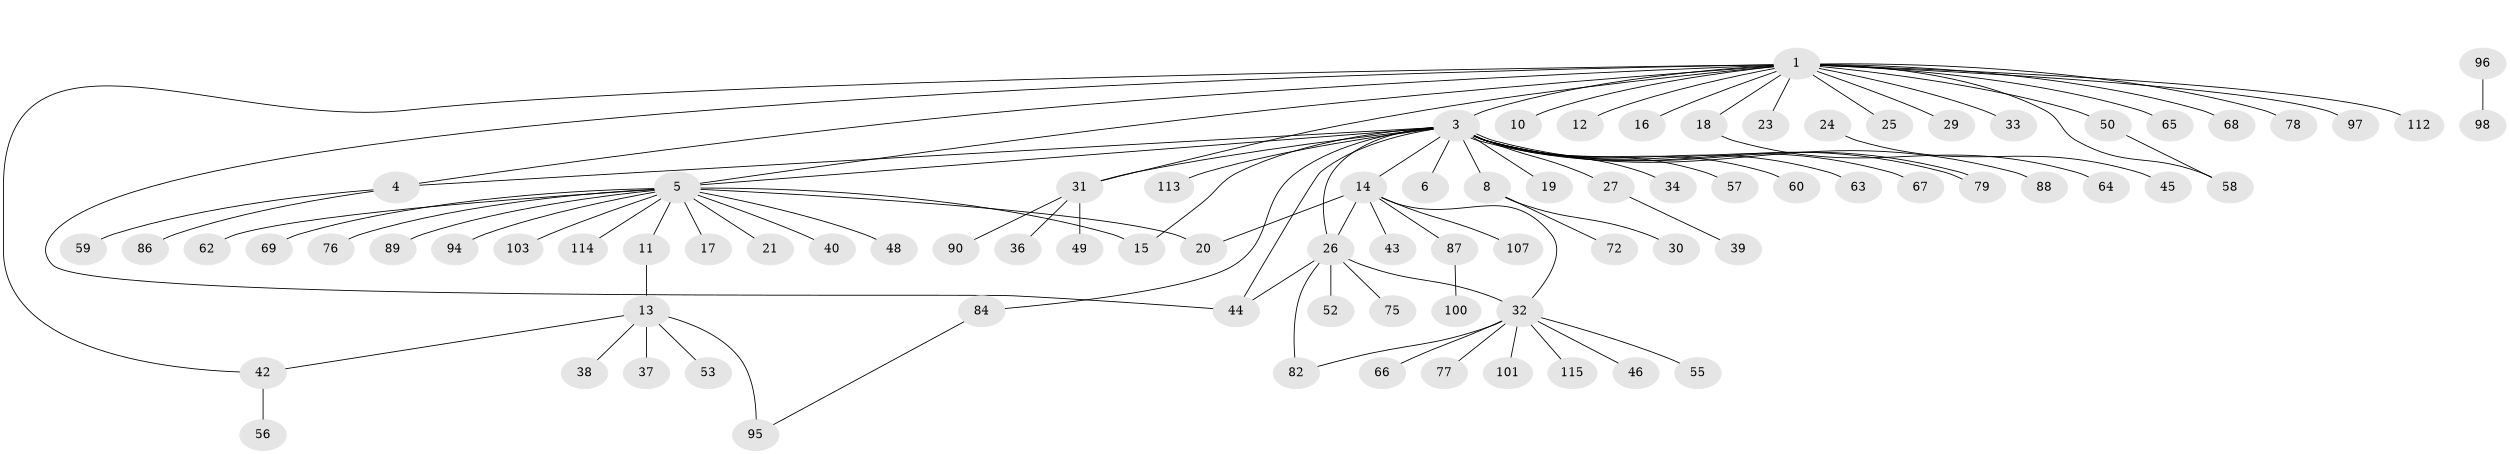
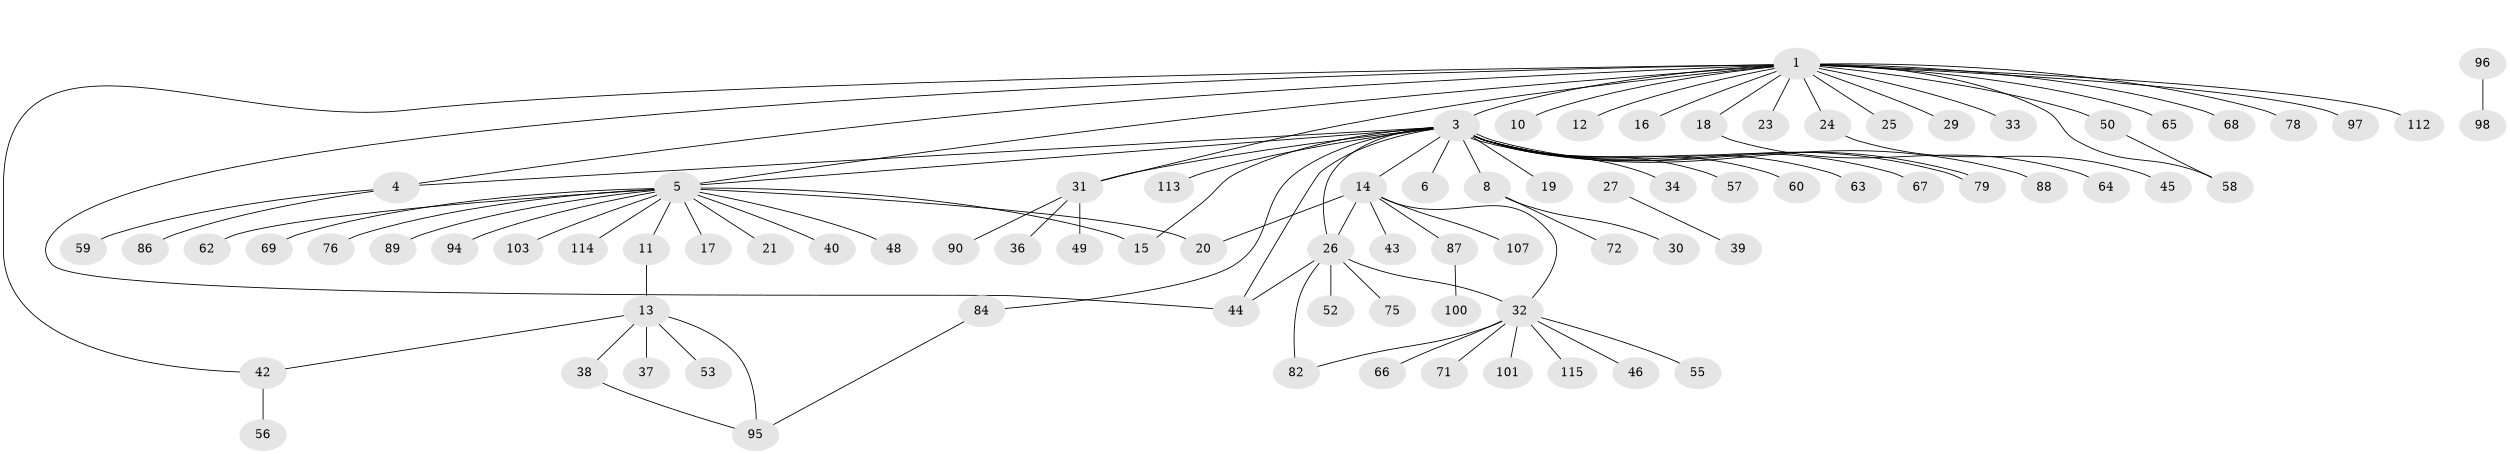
  graph {
    node [color=gray90 style=filled]
    1 [super="+2"]
    3 [super="+73"]
    4 [super="+7"]
    5 [super="+9"]
    10
    12
    16 [super="+116"]
    18
    23 [super="+81"]
    24
    25
    29
    31 [super="+40"]
    33
    42
    44
    50
    58 [super="+91"]
    65
    68
    78
    97 [super="+109"]
    112
    6
    8 [super="+51"]
    14 [super="+41"]
    15 [super="+61"]
    19 [super="+74"]
    26 [super="+28"]
    27
    34
    57
    60
    63 [super="+77"]
    67
    79 [super="+111"]
    n37 [label=88]
    84 [super="+105"]
    113
    59
    86
    11
    17
    20
    21
    n46 [label=40 super="+54"]
    48 [super="+93"]
    62
    69
    76
    89
    94
    103
    114
    64 [super="+106"]
    45
    36 [super="+92"]
    49
    90
    56
    30
    72
    32 [super="+39"]
    43 [super="+70"]
    87
    107
    52
    75
    82
    n70 [label=39]
    95
    13 [super="+108"]
    37
    38 [super="+80"]
    53
    46
    55 [super="+88"]
    66 [super="+85"]
-   71 [super="+102" label=77]
+   71 [super="+102"]
    101
    115
    100
    98 [super="+99"]
    96
    1 -- 3
    1 -- 4
    1 -- 5
    1 -- 10
    1 -- 12
    1 -- 16
    1 -- 18
    1 -- 23
+   1 -- 24
    1 -- 25
    1 -- 29
    1 -- 31
    1 -- 33
    1 -- 42
    1 -- 44
    1 -- 50
    1 -- 58
    1 -- 65
    1 -- 68
    1 -- 78
    1 -- 97
    1 -- 112
    3 -- 4
    3 -- 5
    3 -- 31
    3 -- 44
    3 -- 6
    3 -- 8
    3 -- 14
    3 -- 15
    3 -- 19
    3 -- 26
-   3 -- 27
    3 -- 34
    3 -- 57
    3 -- 60
    3 -- 63
    3 -- 67
    3 -- 79
    3 -- 79
    3 -- n37
    3 -- 84
    3 -- 113
    4 -- 59
    4 -- 86
    5 -- 15
    5 -- 11
    5 -- 17
    5 -- 20
    5 -- 21
    5 -- n46
    5 -- 48
    5 -- 62
    5 -- 69
    5 -- 76
    5 -- 89
    5 -- 94
    5 -- 103
    5 -- 114
    18 -- 64
    24 -- 45
    31 -- 36
    31 -- 49
    31 -- 90
    42 -- 56
    50 -- 58
    8 -- 30
    8 -- 72
    14 -- 26
    14 -- 20
    14 -- 32
    14 -- 43
    14 -- 87
    14 -- 107
    26 -- 44
    26 -- 32
    26 -- 52
    26 -- 75
    26 -- 82
    27 -- n70
    84 -- 95
    11 -- 13
    32 -- 82
    32 -- 46
    32 -- 55
    32 -- 66
    32 -- 71
    32 -- 101
    32 -- 115
    87 -- 100
    13 -- 42
    13 -- 95
    13 -- 37
    13 -- 38
    13 -- 53
+   38 -- 95
    96 -- 98
  }
